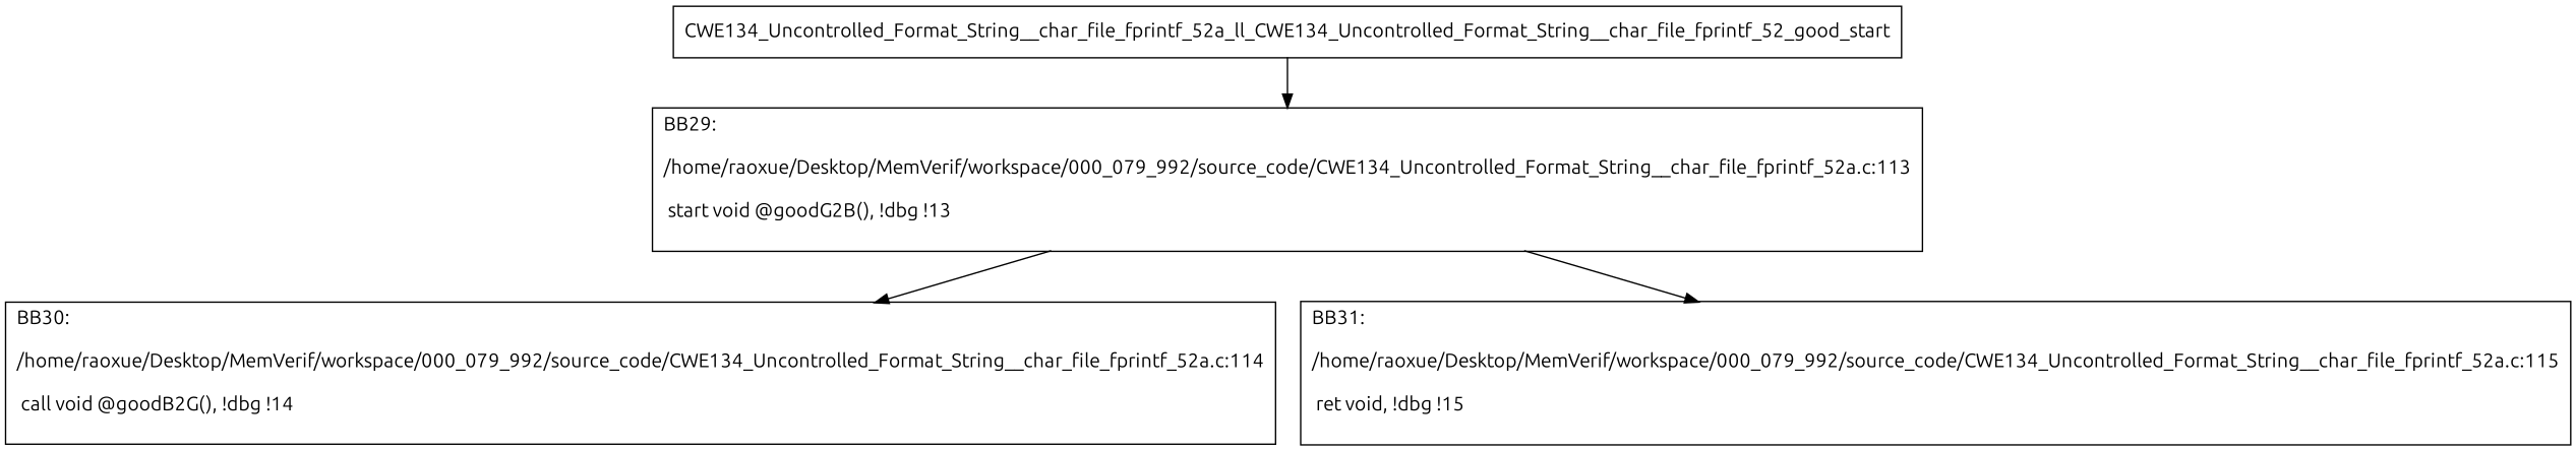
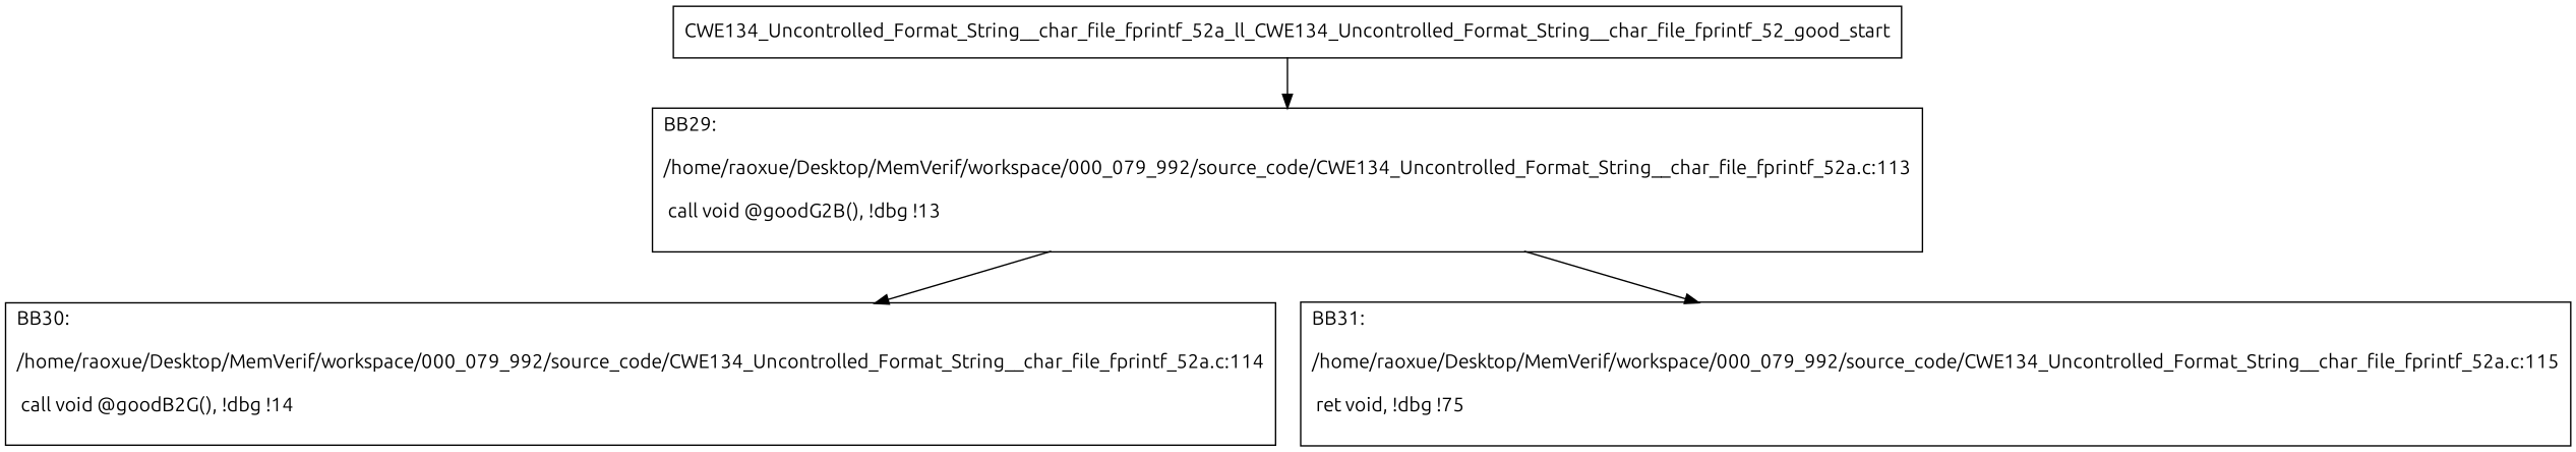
  digraph {
    fontname=Ubuntu
    node [fontname=Ubuntu shape=record]
    edge [fontname=Ubuntu]
    n1 [label="{CWE134_Uncontrolled_Format_String__char_file_fprintf_52a_ll_CWE134_Uncontrolled_Format_String__char_file_fprintf_52_good_start}"]
-   n2 [label="{BB29:\l\l/home/raoxue/Desktop/MemVerif/workspace/000_079_992/source_code/CWE134_Uncontrolled_Format_String__char_file_fprintf_52a.c:113\l\n  start void @goodG2B(), !dbg !13\l\n}"]
+   n2 [label="{BB29:\l\l/home/raoxue/Desktop/MemVerif/workspace/000_079_992/source_code/CWE134_Uncontrolled_Format_String__char_file_fprintf_52a.c:113\l\n  call void @goodG2B(), !dbg !13\l\n}"]
    n3 [label="{BB30:\l\l/home/raoxue/Desktop/MemVerif/workspace/000_079_992/source_code/CWE134_Uncontrolled_Format_String__char_file_fprintf_52a.c:114\l\n  call void @goodB2G(), !dbg !14\l\n}"]
-   n4 [label="{BB31:\l\l/home/raoxue/Desktop/MemVerif/workspace/000_079_992/source_code/CWE134_Uncontrolled_Format_String__char_file_fprintf_52a.c:115\l\n  ret void, !dbg !15\l\n}"]
+   n4 [label="{BB31:\l\l/home/raoxue/Desktop/MemVerif/workspace/000_079_992/source_code/CWE134_Uncontrolled_Format_String__char_file_fprintf_52a.c:115\l\n  ret void, !dbg !75\l\n}"]
    n1 -> n2
    n2 -> n3
    n2 -> n4
  }
